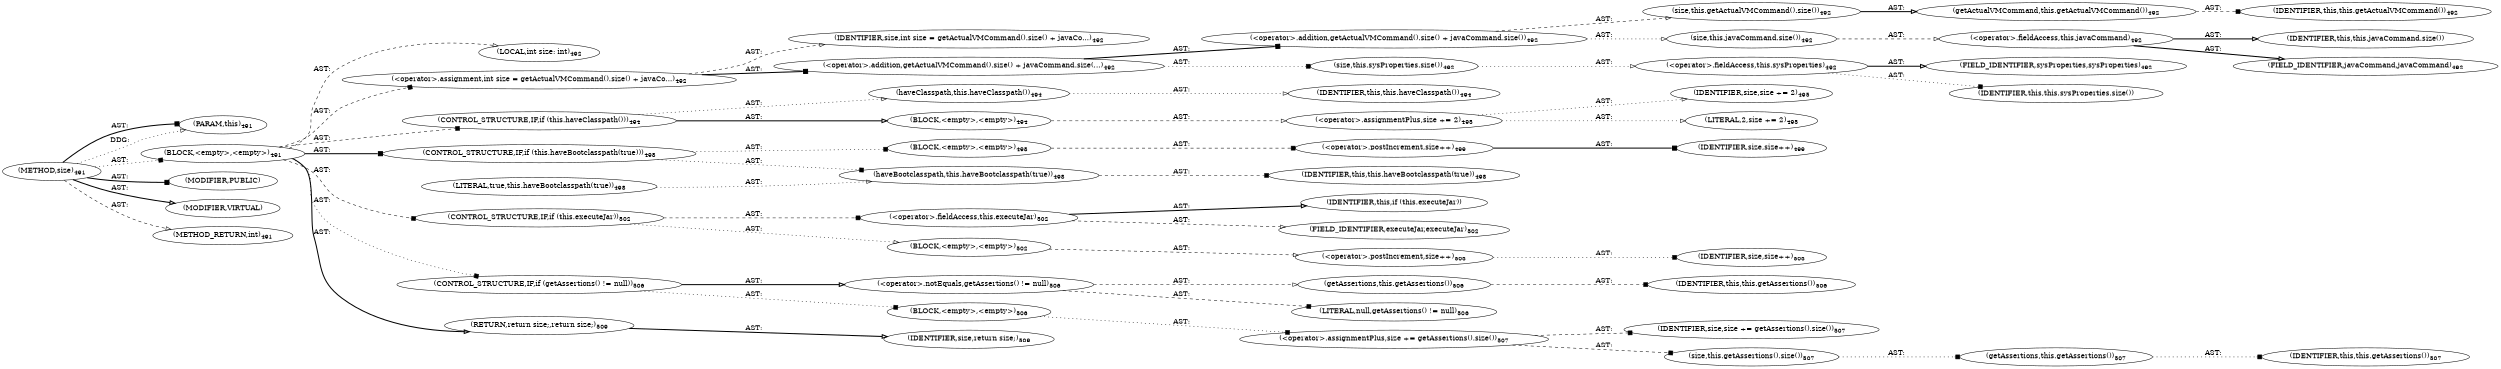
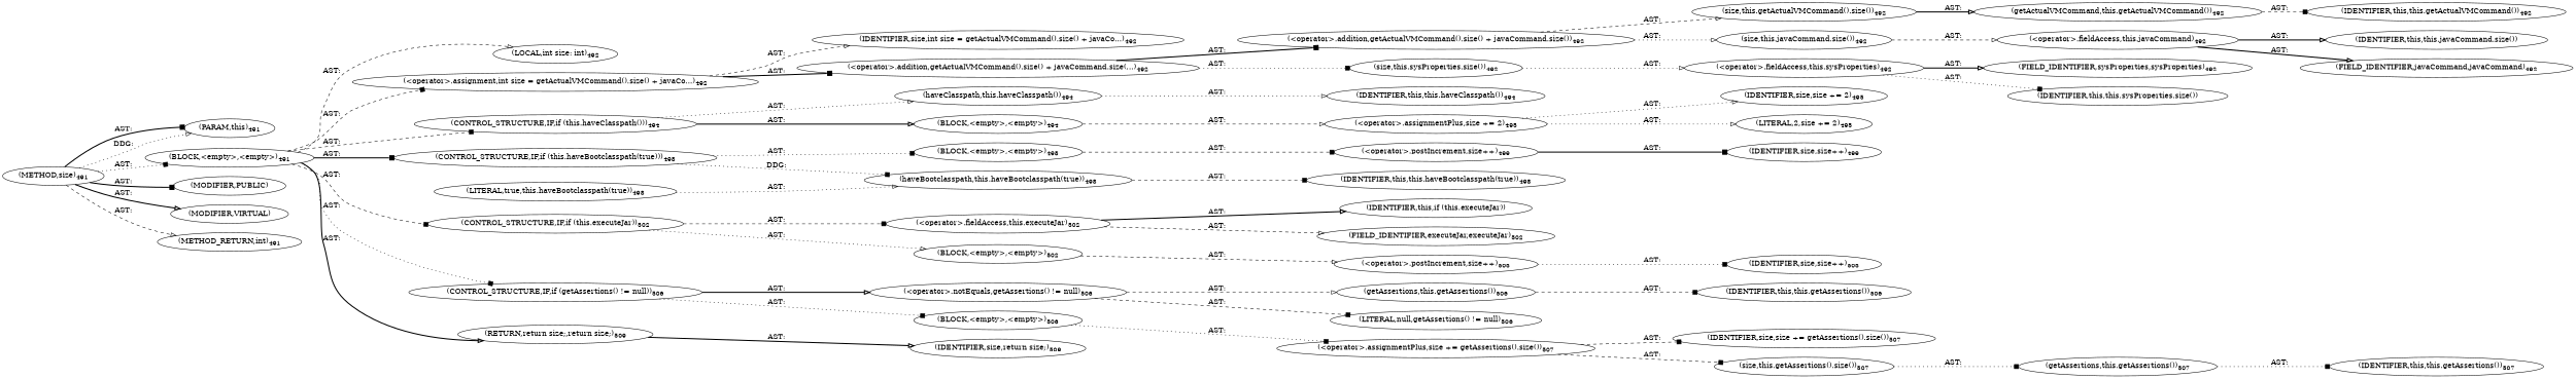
  digraph {
    rankdir=LR
    edge [arrowhead=box style=dotted]
    n1 [label=<(METHOD,size)<SUB>491</SUB>>]
    n2 [label=<(PARAM,this)<SUB>491</SUB>>]
    n3 [label=<(BLOCK,&lt;empty&gt;,&lt;empty&gt;)<SUB>491</SUB>>]
    n4 [label=<(MODIFIER,PUBLIC)>]
    n5 [label=<(MODIFIER,VIRTUAL)>]
    n6 [label=<(METHOD_RETURN,int)<SUB>491</SUB>>]
    n7 [label=<(LOCAL,int size: int)<SUB>492</SUB>>]
    n8 [label=<(&lt;operator&gt;.assignment,int size = getActualVMCommand().size() + javaCo...)<SUB>492</SUB>>]
    n9 [label=<(CONTROL_STRUCTURE,IF,if (this.haveClasspath()))<SUB>494</SUB>>]
    n10 [label=<(CONTROL_STRUCTURE,IF,if (this.haveBootclasspath(true)))<SUB>498</SUB>>]
    n11 [label=<(CONTROL_STRUCTURE,IF,if (this.executeJar))<SUB>502</SUB>>]
    n12 [label=<(CONTROL_STRUCTURE,IF,if (getAssertions() != null))<SUB>506</SUB>>]
    n13 [label=<(RETURN,return size;,return size;)<SUB>509</SUB>>]
    n14 [label=<(IDENTIFIER,size,int size = getActualVMCommand().size() + javaCo...)<SUB>492</SUB>>]
    n15 [label=<(&lt;operator&gt;.addition,getActualVMCommand().size() + javaCommand.size(...)<SUB>492</SUB>>]
    n16 [label=<(haveClasspath,this.haveClasspath())<SUB>494</SUB>>]
    n17 [label=<(BLOCK,&lt;empty&gt;,&lt;empty&gt;)<SUB>494</SUB>>]
    n18 [label=<(haveBootclasspath,this.haveBootclasspath(true))<SUB>498</SUB>>]
    n19 [label=<(BLOCK,&lt;empty&gt;,&lt;empty&gt;)<SUB>498</SUB>>]
    n20 [label=<(&lt;operator&gt;.fieldAccess,this.executeJar)<SUB>502</SUB>>]
    n21 [label=<(BLOCK,&lt;empty&gt;,&lt;empty&gt;)<SUB>502</SUB>>]
    n22 [label=<(&lt;operator&gt;.notEquals,getAssertions() != null)<SUB>506</SUB>>]
    n23 [label=<(BLOCK,&lt;empty&gt;,&lt;empty&gt;)<SUB>506</SUB>>]
    n24 [label=<(IDENTIFIER,size,return size;)<SUB>509</SUB>>]
    n25 [label=<(&lt;operator&gt;.addition,getActualVMCommand().size() + javaCommand.size())<SUB>492</SUB>>]
    n26 [label=<(size,this.sysProperties.size())<SUB>492</SUB>>]
    n27 [label=<(size,this.getActualVMCommand().size())<SUB>492</SUB>>]
    n28 [label=<(size,this.javaCommand.size())<SUB>492</SUB>>]
    n29 [label=<(&lt;operator&gt;.fieldAccess,this.sysProperties)<SUB>492</SUB>>]
    n30 [label=<(getActualVMCommand,this.getActualVMCommand())<SUB>492</SUB>>]
    n31 [label=<(&lt;operator&gt;.fieldAccess,this.javaCommand)<SUB>492</SUB>>]
    n32 [label=<(IDENTIFIER,this,this.getActualVMCommand())<SUB>492</SUB>>]
    n33 [label=<(IDENTIFIER,this,this.javaCommand.size())>]
    n34 [label=<(FIELD_IDENTIFIER,javaCommand,javaCommand)<SUB>492</SUB>>]
    n35 [label=<(IDENTIFIER,this,this.sysProperties.size())>]
    n36 [label=<(FIELD_IDENTIFIER,sysProperties,sysProperties)<SUB>492</SUB>>]
    n37 [label=<(IDENTIFIER,this,this.haveClasspath())<SUB>494</SUB>>]
    n38 [label=<(&lt;operator&gt;.assignmentPlus,size += 2)<SUB>495</SUB>>]
    n39 [label=<(IDENTIFIER,size,size += 2)<SUB>495</SUB>>]
    n40 [label=<(LITERAL,2,size += 2)<SUB>495</SUB>>]
    n41 [label=<(IDENTIFIER,this,this.haveBootclasspath(true))<SUB>498</SUB>>]
    n42 [label=<(&lt;operator&gt;.postIncrement,size++)<SUB>499</SUB>>]
    n43 [label=<(LITERAL,true,this.haveBootclasspath(true))<SUB>498</SUB>>]
    n44 [label=<(IDENTIFIER,size,size++)<SUB>499</SUB>>]
    n45 [label=<(IDENTIFIER,this,if (this.executeJar))>]
    n46 [label=<(FIELD_IDENTIFIER,executeJar,executeJar)<SUB>502</SUB>>]
    n47 [label=<(&lt;operator&gt;.postIncrement,size++)<SUB>503</SUB>>]
    n48 [label=<(IDENTIFIER,size,size++)<SUB>503</SUB>>]
    n49 [label=<(getAssertions,this.getAssertions())<SUB>506</SUB>>]
    n50 [label=<(LITERAL,null,getAssertions() != null)<SUB>506</SUB>>]
    n51 [label=<(&lt;operator&gt;.assignmentPlus,size += getAssertions().size())<SUB>507</SUB>>]
    n52 [label=<(IDENTIFIER,this,this.getAssertions())<SUB>506</SUB>>]
    n53 [label=<(IDENTIFIER,size,size += getAssertions().size())<SUB>507</SUB>>]
    n54 [label=<(size,this.getAssertions().size())<SUB>507</SUB>>]
    n55 [label=<(getAssertions,this.getAssertions())<SUB>507</SUB>>]
    n56 [label=<(IDENTIFIER,this,this.getAssertions())<SUB>507</SUB>>]
    n1 -> n2 [label="AST: " style=bold]
    n1 -> n2 [arrowhead=onormal label="DDG: "]
    n1 -> n3 [label="AST: "]
    n1 -> n4 [label="AST: " style=bold]
    n1 -> n5 [arrowhead=onormal label="AST: " style=bold]
    n1 -> n6 [arrowhead=onormal label="AST: " style=dashed]
    n3 -> n7 [arrowhead=onormal label="AST: " style=dashed]
    n3 -> n8 [label="AST: " style=dashed]
    n3 -> n9 [label="AST: " style=dashed]
    n3 -> n10 [label="AST: " style=bold]
    n3 -> n11 [label="AST: " style=dashed]
    n3 -> n12 [label="AST: "]
    n3 -> n13 [arrowhead=onormal label="AST: " style=bold]
    n8 -> n14 [arrowhead=onormal label="AST: " style=dashed]
    n8 -> n15 [label="AST: " style=bold]
    n9 -> n16 [arrowhead=onormal label="AST: "]
    n9 -> n17 [arrowhead=onormal label="AST: " style=bold]
-   n10 -> n18 [label="AST: "]
+   n10 -> n18 [label="DDG: "]
    n10 -> n19 [label="AST: "]
    n11 -> n20 [label="AST: " style=dashed]
    n11 -> n21 [arrowhead=onormal label="AST: "]
    n12 -> n22 [arrowhead=onormal label="AST: " style=bold]
    n12 -> n23 [label="AST: "]
    n13 -> n24 [arrowhead=onormal label="AST: " style=bold]
    n15 -> n25 [label="AST: " style=bold]
    n15 -> n26 [label="AST: "]
    n16 -> n37 [arrowhead=onormal label="AST: "]
    n17 -> n38 [arrowhead=onormal label="AST: " style=dashed]
    n18 -> n41 [label="AST: " style=dashed]
    n19 -> n42 [label="AST: " style=dashed]
    n20 -> n45 [arrowhead=onormal label="AST: " style=bold]
    n20 -> n46 [arrowhead=onormal label="AST: " style=dashed]
    n21 -> n47 [arrowhead=onormal label="AST: " style=dashed]
    n22 -> n49 [arrowhead=onormal label="AST: " style=dashed]
    n22 -> n50 [label="AST: " style=dashed]
    n23 -> n51 [label="AST: "]
    n25 -> n27 [arrowhead=onormal label="AST: " style=dashed]
    n25 -> n28 [arrowhead=onormal label="AST: "]
    n26 -> n29 [arrowhead=onormal label="AST: "]
    n27 -> n30 [arrowhead=onormal label="AST: " style=bold]
    n28 -> n31 [arrowhead=onormal label="AST: " style=dashed]
    n29 -> n35 [label="AST: "]
    n29 -> n36 [arrowhead=onormal label="AST: " style=bold]
    n30 -> n32 [label="AST: " style=dashed]
    n31 -> n33 [arrowhead=onormal label="AST: " style=bold]
    n31 -> n34 [arrowhead=onormal label="AST: " style=bold]
    n38 -> n39 [arrowhead=onormal label="AST: "]
    n38 -> n40 [arrowhead=onormal label="AST: "]
    n42 -> n44 [label="AST: " style=bold]
    n43 -> n18 [arrowhead=onormal label="AST: "]
    n47 -> n48 [label="AST: "]
    n49 -> n52 [label="AST: " style=dashed]
    n51 -> n53 [label="AST: " style=dashed]
    n51 -> n54 [label="AST: " style=dashed]
    n54 -> n55 [label="AST: "]
    n55 -> n56 [label="AST: "]
  }
